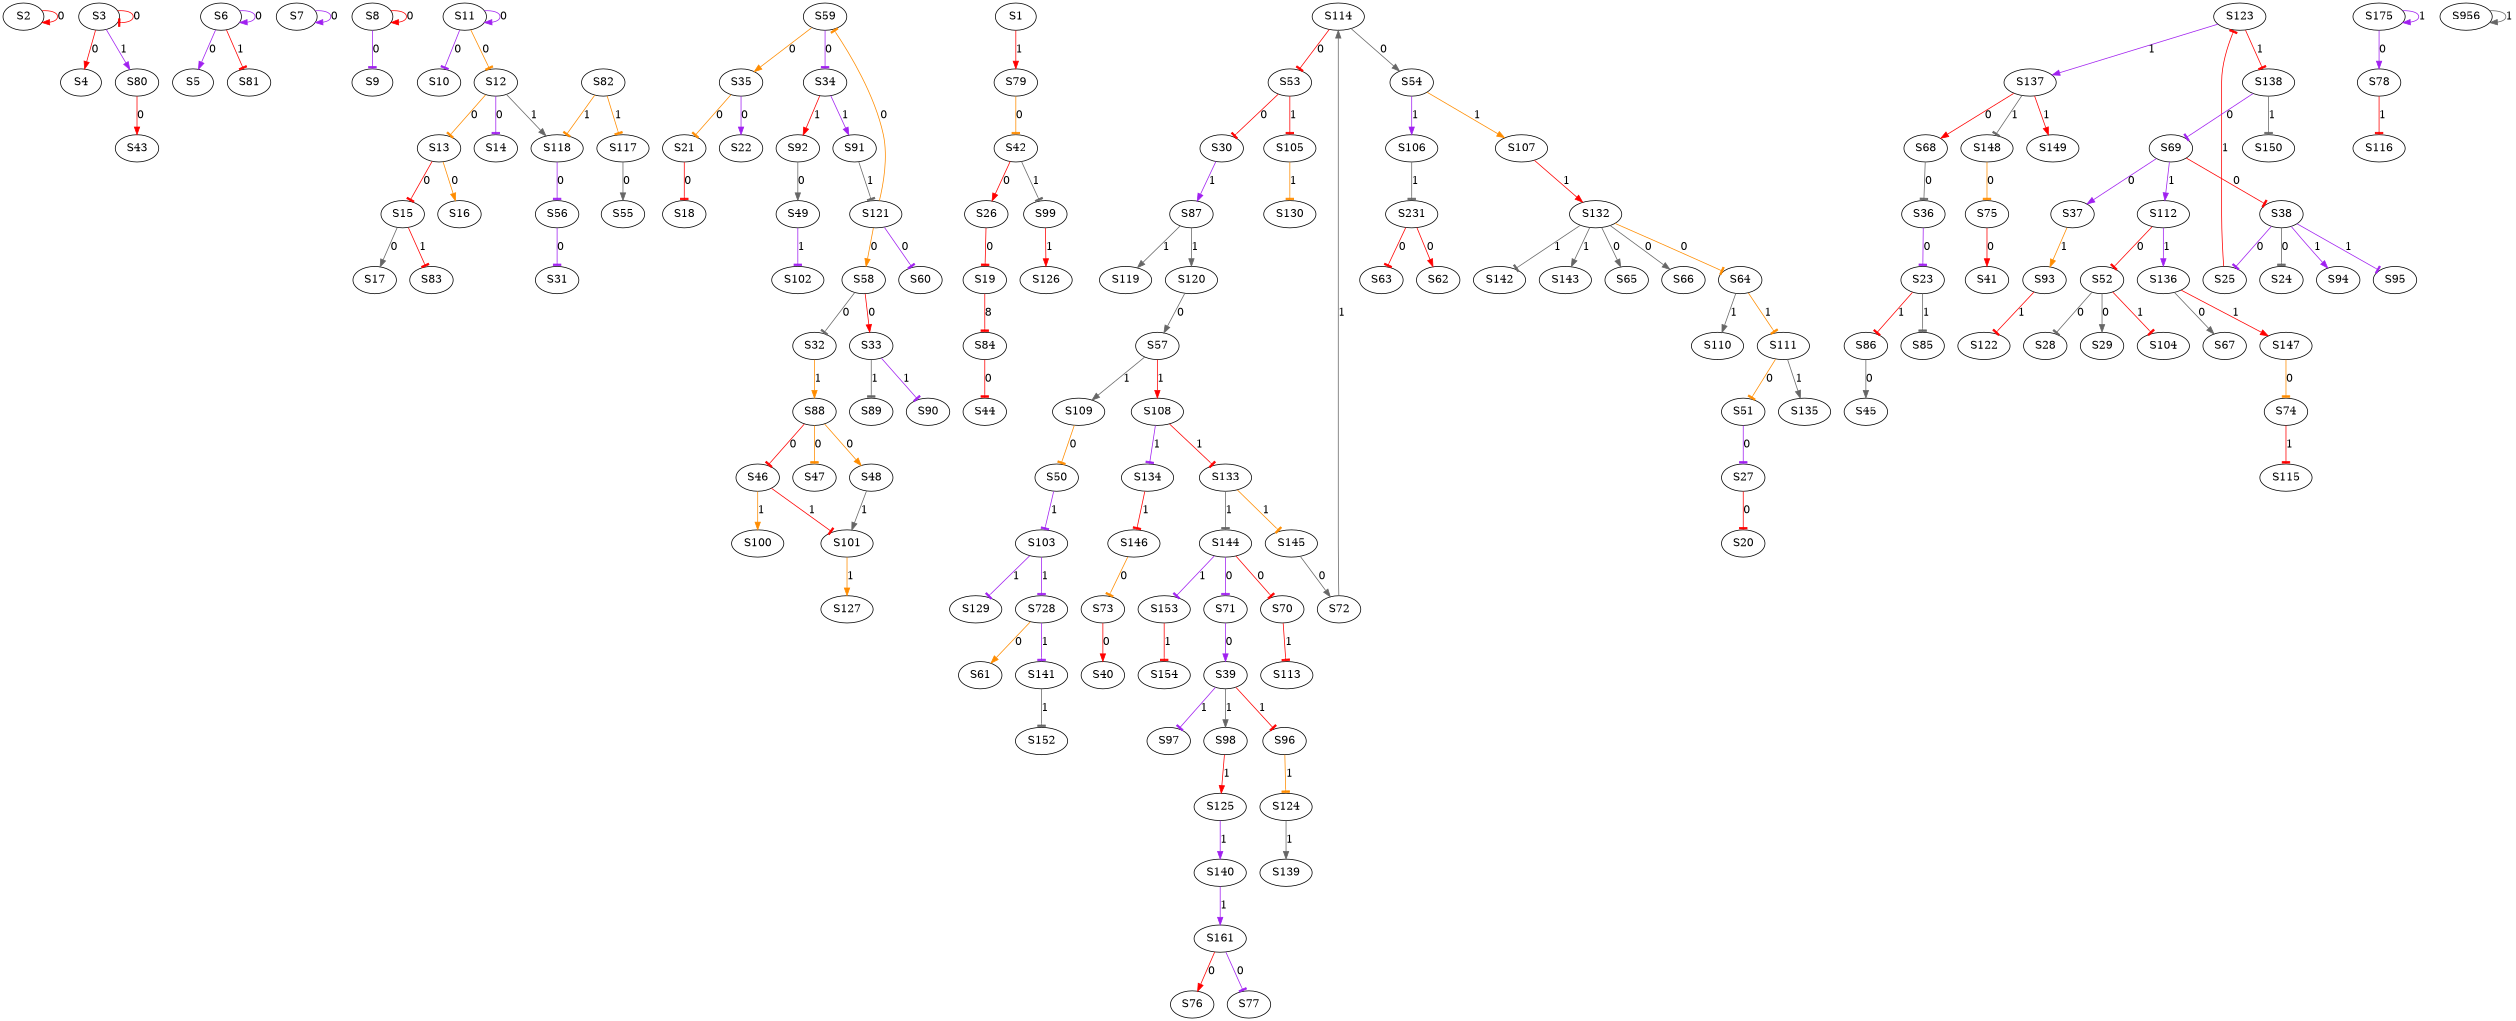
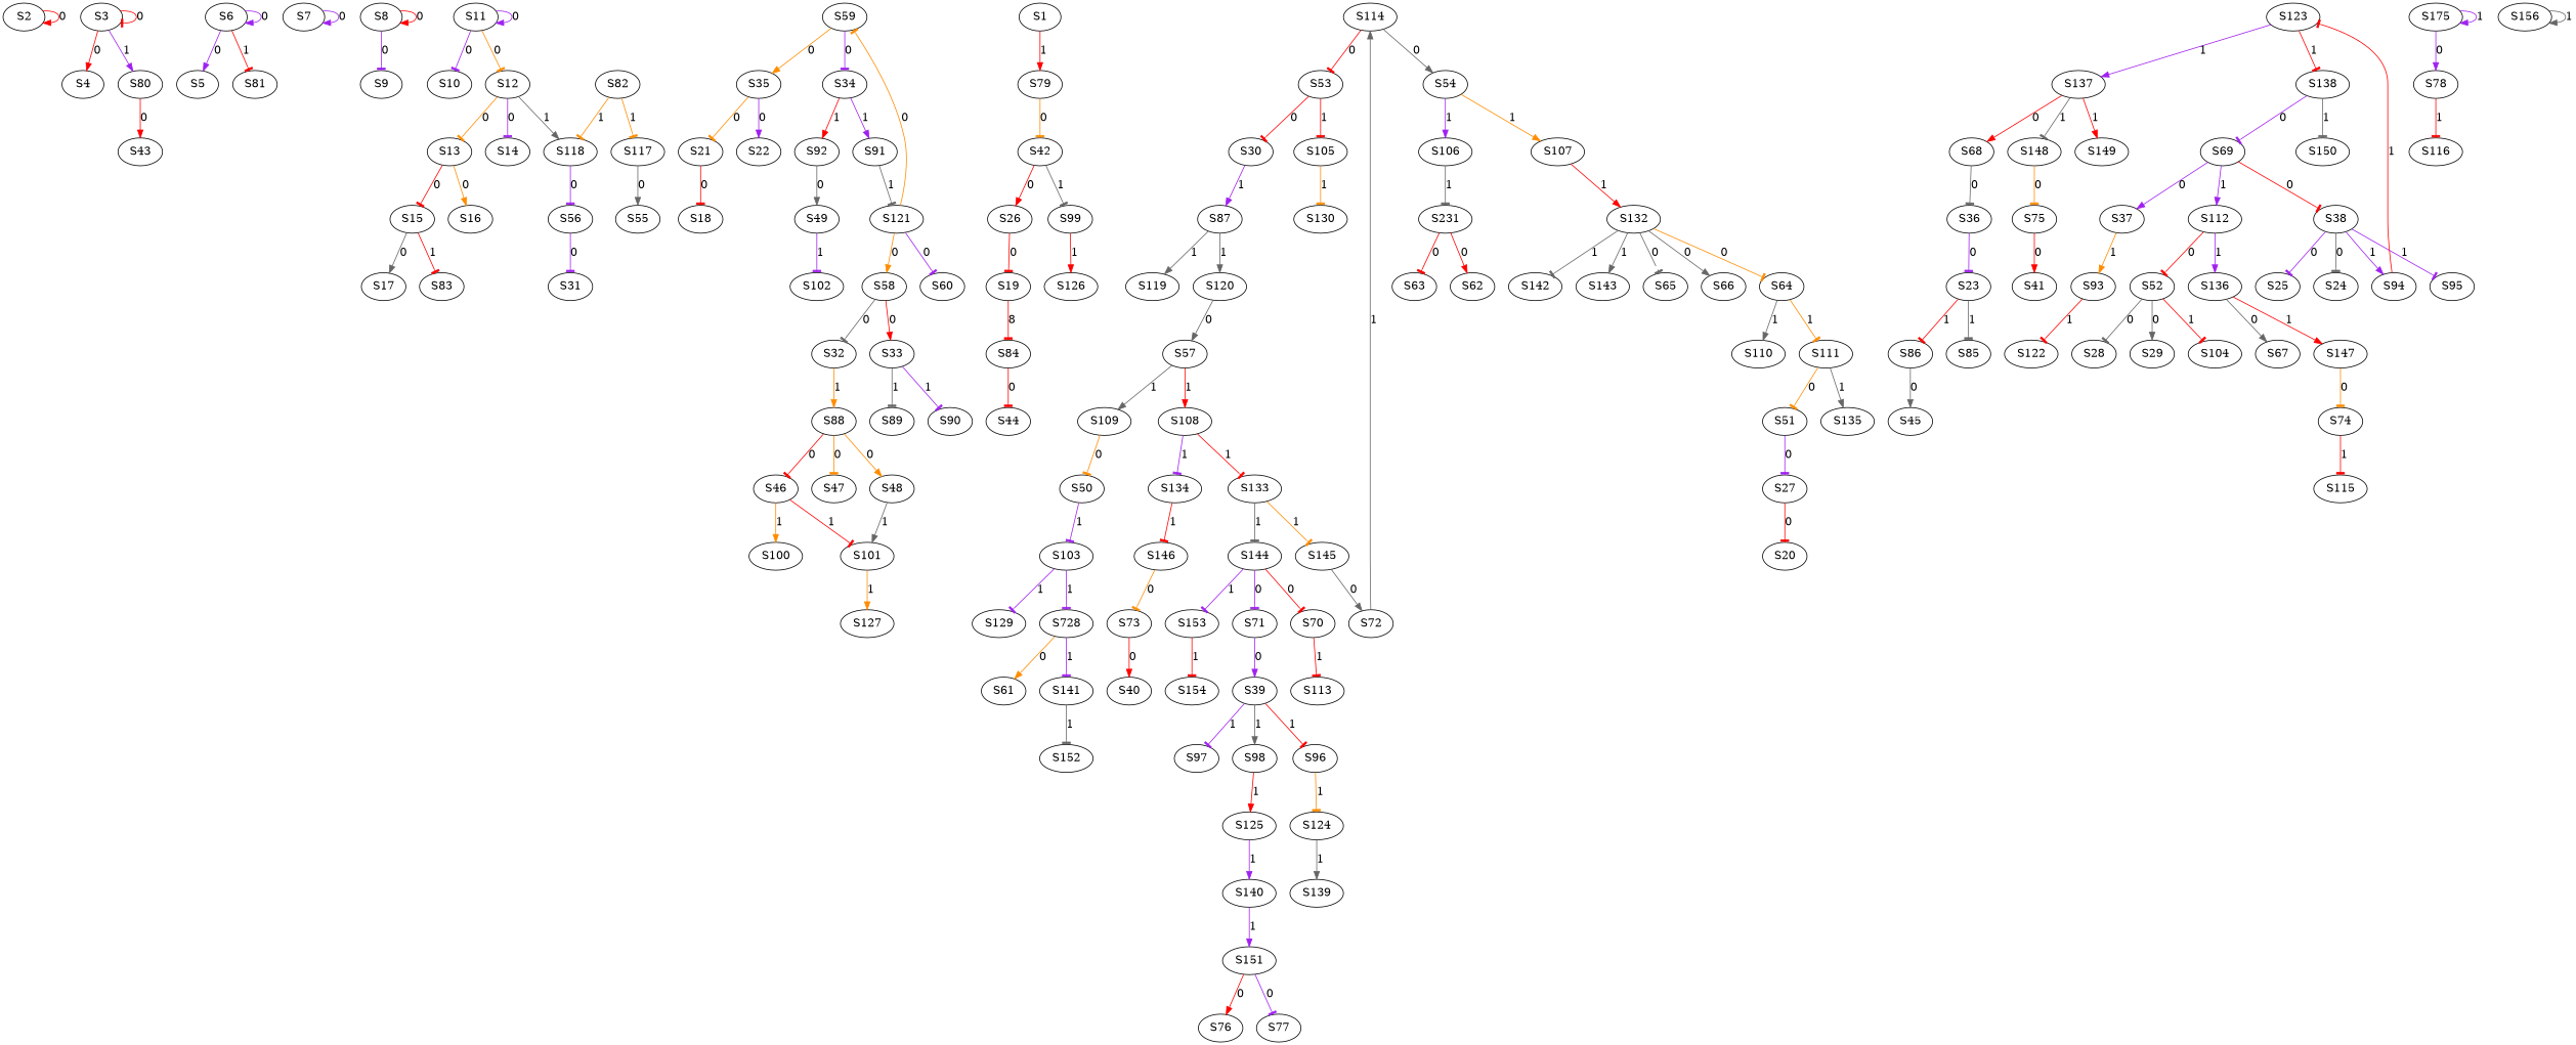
  strict digraph {
    edge [arrowhead=tee color=red]
    S2
    S3
    S4
    S80
    S43
    S6
    S5
    S81
    S7
    S8
    S9
    S11
    S10
    S12
    S13
    S14
    S118
    S15
    S16
    S82
    S117
    S17
    S83
    S21
    S18
    S26
    S19
    S84
    S44
    S27
    S20
    S35
    S22
    S36
    S23
    S86
    S85
    S45
    S38
    S24
    S25
    S94
    S95
    S123
    S42
    S99
    S126
    S51
    S52
    S28
    S29
    S104
    S53
    S30
    S105
    S87
    S130
    S120
    S119
    S56
    S31
    S58
    S32
    S33
    S88
    S89
    S90
    S46
    S47
    S48
    S59
    S34
    S92
    S91
    S49
    S121
    S68
    S69
    S37
    S112
    S93
    S136
    S122
    S71
    S39
    S96
    S97
    S98
    S124
    S125
    S73
    S40
    S75
    S41
    S79
    S100
    S101
    S127
    S102
    S109
    S50
    S103
    n103 [label=S728]
    S129
    S111
    S135
    S67
    S147
    S114
    S54
    S106
    S107
    n113 [label=S231]
    S132
    S55
    S57
    S108
    S133
    S134
    S60
    S61
    S141
    S152
    S62
    S63
    S64
    S65
    S66
    S142
    S143
    S110
    S74
    S137
    S148
    S149
    S138
    S150
    S144
    S70
    S153
    S113
    S154
    S145
    S72
    S146
    S115
-   S151 [label=S161]
+   S151
    S76
    S77
    n150 [label=S175]
    S78
    S116
    S1
    S139
    S140
-   S156 [label=S956]
+   S156
    S2 -> S2 [arrowhead=normal label=0]
    S3 -> S3 [label=0]
    S3 -> S4 [arrowhead=normal label=0]
    S3 -> S80 [arrowhead=normal color=purple label=1]
    S80 -> S43 [arrowhead=normal label=0]
    S6 -> S6 [arrowhead=normal color=purple label=0]
    S6 -> S5 [arrowhead=normal color=purple label=0]
    S6 -> S81 [label=1]
    S7 -> S7 [arrowhead=normal color=purple label=0]
    S8 -> S8 [arrowhead=normal label=0]
    S8 -> S9 [color=purple label=0]
    S11 -> S11 [arrowhead=normal color=purple label=0]
    S11 -> S10 [color=purple label=0]
    S11 -> S12 [color=darkorange label=0]
    S12 -> S13 [color=darkorange label=0]
    S12 -> S14 [color=purple label=0]
    S12 -> S118 [arrowhead=normal color=gray40 label=1]
    S13 -> S15 [label=0]
    S13 -> S16 [arrowhead=normal color=darkorange label=0]
    S118 -> S56 [color=purple label=0]
    S15 -> S17 [arrowhead=normal color=gray40 label=0]
    S15 -> S83 [label=1]
    S82 -> S118 [color=darkorange label=1]
    S82 -> S117 [color=darkorange label=1]
    S117 -> S55 [arrowhead=normal color=gray40 label=0]
    S21 -> S18 [label=0]
    S26 -> S19 [label=0]
    S19 -> S84 [label=8]
    S84 -> S44 [label=0]
    S27 -> S20 [label=0]
    S35 -> S21 [color=darkorange label=0]
    S35 -> S22 [arrowhead=normal color=purple label=0]
    S36 -> S23 [color=purple label=0]
    S23 -> S86 [label=1]
    S23 -> S85 [color=gray40 label=1]
    S86 -> S45 [arrowhead=normal color=gray40 label=0]
    S38 -> S24 [color=gray40 label=0]
    S38 -> S25 [color=purple label=0]
    S38 -> S94 [arrowhead=normal color=purple label=1]
    S38 -> S95 [color=purple label=1]
-   S25 -> S123 [label=1]
+   S94 -> S123 [label=1]
    S123 -> S137 [arrowhead=normal color=purple label=1]
    S123 -> S138 [label=1]
    S42 -> S26 [arrowhead=normal label=0]
    S42 -> S99 [color=gray40 label=1]
    S99 -> S126 [arrowhead=normal label=1]
    S51 -> S27 [color=purple label=0]
    S52 -> S28 [color=gray40 label=0]
    S52 -> S29 [arrowhead=normal color=gray40 label=0]
    S52 -> S104 [label=1]
    S53 -> S30 [label=0]
    S53 -> S105 [label=1]
    S30 -> S87 [arrowhead=normal color=purple label=1]
    S105 -> S130 [color=darkorange label=1]
    S87 -> S120 [arrowhead=normal color=gray40 label=1]
    S87 -> S119 [arrowhead=normal color=gray40 label=1]
    S120 -> S57 [arrowhead=normal color=gray40 label=0]
    S56 -> S31 [color=purple label=0]
    S58 -> S32 [color=gray40 label=0]
    S58 -> S33 [arrowhead=normal label=0]
    S32 -> S88 [arrowhead=normal color=darkorange label=1]
    S33 -> S89 [color=gray40 label=1]
    S33 -> S90 [color=purple label=1]
    S88 -> S46 [label=0]
    S88 -> S47 [color=darkorange label=0]
    S88 -> S48 [arrowhead=normal color=darkorange label=0]
    S46 -> S100 [arrowhead=normal color=darkorange label=1]
    S46 -> S101 [label=1]
    S48 -> S101 [arrowhead=normal color=gray40 label=1]
    S59 -> S35 [arrowhead=normal color=darkorange label=0]
    S59 -> S34 [color=purple label=0]
    S34 -> S92 [arrowhead=normal label=1]
    S34 -> S91 [arrowhead=normal color=purple label=1]
    S92 -> S49 [arrowhead=normal color=gray40 label=0]
    S91 -> S121 [color=gray40 label=1]
    S49 -> S102 [color=purple label=1]
    S121 -> S58 [arrowhead=normal color=darkorange label=0]
    S121 -> S59 [color=darkorange label=0]
    S121 -> S60 [color=purple label=0]
    S68 -> S36 [color=gray40 label=0]
    S69 -> S38 [label=0]
    S69 -> S37 [arrowhead=normal color=purple label=0]
    S69 -> S112 [arrowhead=normal color=purple label=1]
    S37 -> S93 [arrowhead=normal color=darkorange label=1]
    S112 -> S52 [label=0]
    S112 -> S136 [arrowhead=normal color=purple label=1]
    S93 -> S122 [label=1]
    S136 -> S67 [arrowhead=normal color=gray40 label=0]
    S136 -> S147 [arrowhead=normal label=1]
    S71 -> S39 [arrowhead=normal color=purple label=0]
    S39 -> S96 [label=1]
    S39 -> S97 [color=purple label=1]
    S39 -> S98 [arrowhead=normal color=gray40 label=1]
    S96 -> S124 [color=darkorange label=1]
    S98 -> S125 [arrowhead=normal label=1]
    S124 -> S139 [arrowhead=normal color=gray40 label=1]
    S125 -> S140 [arrowhead=normal color=purple label=1]
    S73 -> S40 [arrowhead=normal label=0]
    S75 -> S41 [arrowhead=normal label=0]
    S79 -> S42 [color=darkorange label=0]
    S101 -> S127 [arrowhead=normal color=darkorange label=1]
    S109 -> S50 [color=darkorange label=0]
    S50 -> S103 [color=purple label=1]
    S103 -> n103 [color=purple label=1]
    S103 -> S129 [color=purple label=1]
    n103 -> S61 [arrowhead=normal color=darkorange label=0]
    n103 -> S141 [color=purple label=1]
    S111 -> S51 [color=darkorange label=0]
    S111 -> S135 [arrowhead=normal color=gray40 label=1]
    S147 -> S74 [color=darkorange label=0]
    S114 -> S53 [label=0]
    S114 -> S54 [arrowhead=normal color=gray40 label=0]
    S54 -> S106 [arrowhead=normal color=purple label=1]
    S54 -> S107 [arrowhead=normal color=darkorange label=1]
    S106 -> n113 [color=gray40 label=1]
    S107 -> S132 [arrowhead=normal label=1]
    n113 -> S62 [arrowhead=normal label=0]
    n113 -> S63 [label=0]
    S132 -> S64 [color=darkorange label=0]
-   S132 -> S65 [arrowhead=normal color=gray40 label=0]
+   S132 -> S65 [color=gray40 label=0]
    S132 -> S66 [arrowhead=normal color=gray40 label=0]
    S132 -> S142 [color=gray40 label=1]
    S132 -> S143 [arrowhead=normal color=gray40 label=1]
    S57 -> S109 [arrowhead=normal color=gray40 label=1]
    S57 -> S108 [arrowhead=normal label=1]
    S108 -> S133 [label=1]
    S108 -> S134 [color=purple label=1]
    S133 -> S144 [color=gray40 label=1]
    S133 -> S145 [color=darkorange label=1]
    S134 -> S146 [label=1]
    S141 -> S152 [color=gray40 label=1]
    S64 -> S111 [color=darkorange label=1]
    S64 -> S110 [arrowhead=normal color=gray40 label=1]
    S74 -> S115 [label=1]
    S137 -> S68 [arrowhead=normal label=0]
    S137 -> S148 [color=gray40 label=1]
    S137 -> S149 [arrowhead=normal label=1]
    S148 -> S75 [color=darkorange label=0]
    S138 -> S69 [color=purple label=0]
    S138 -> S150 [color=gray40 label=1]
    S144 -> S71 [color=purple label=0]
    S144 -> S70 [label=0]
    S144 -> S153 [color=purple label=1]
    S70 -> S113 [label=1]
    S153 -> S154 [label=1]
    S145 -> S72 [arrowhead=normal color=gray40 label=0]
    S72 -> S114 [arrowhead=normal color=gray40 label=1]
    S146 -> S73 [color=darkorange label=0]
    S151 -> S76 [arrowhead=normal label=0]
    S151 -> S77 [color=purple label=0]
    n150 -> n150 [arrowhead=normal color=purple label=1]
    n150 -> S78 [arrowhead=normal color=purple label=0]
    S78 -> S116 [label=1]
    S1 -> S79 [arrowhead=normal label=1]
    S140 -> S151 [arrowhead=normal color=purple label=1]
    S156 -> S156 [arrowhead=normal color=gray40 label=1]
  }
